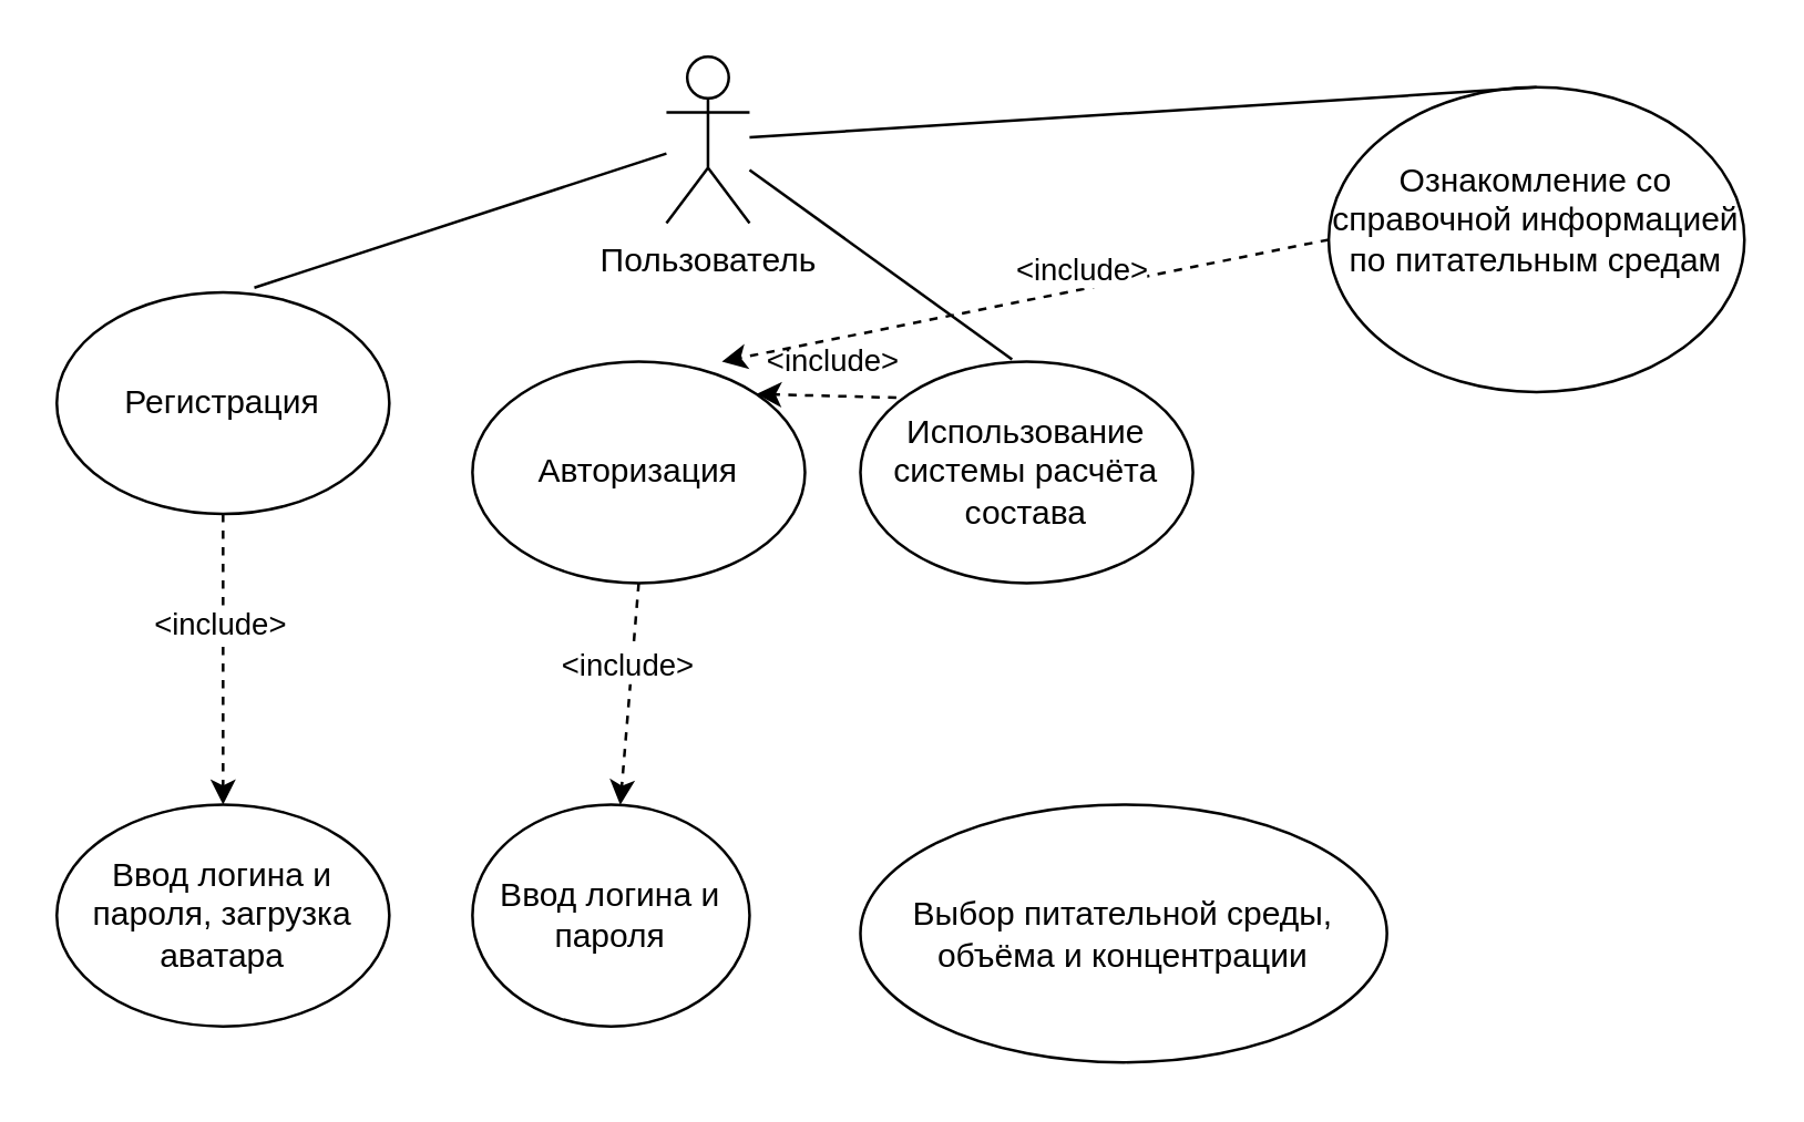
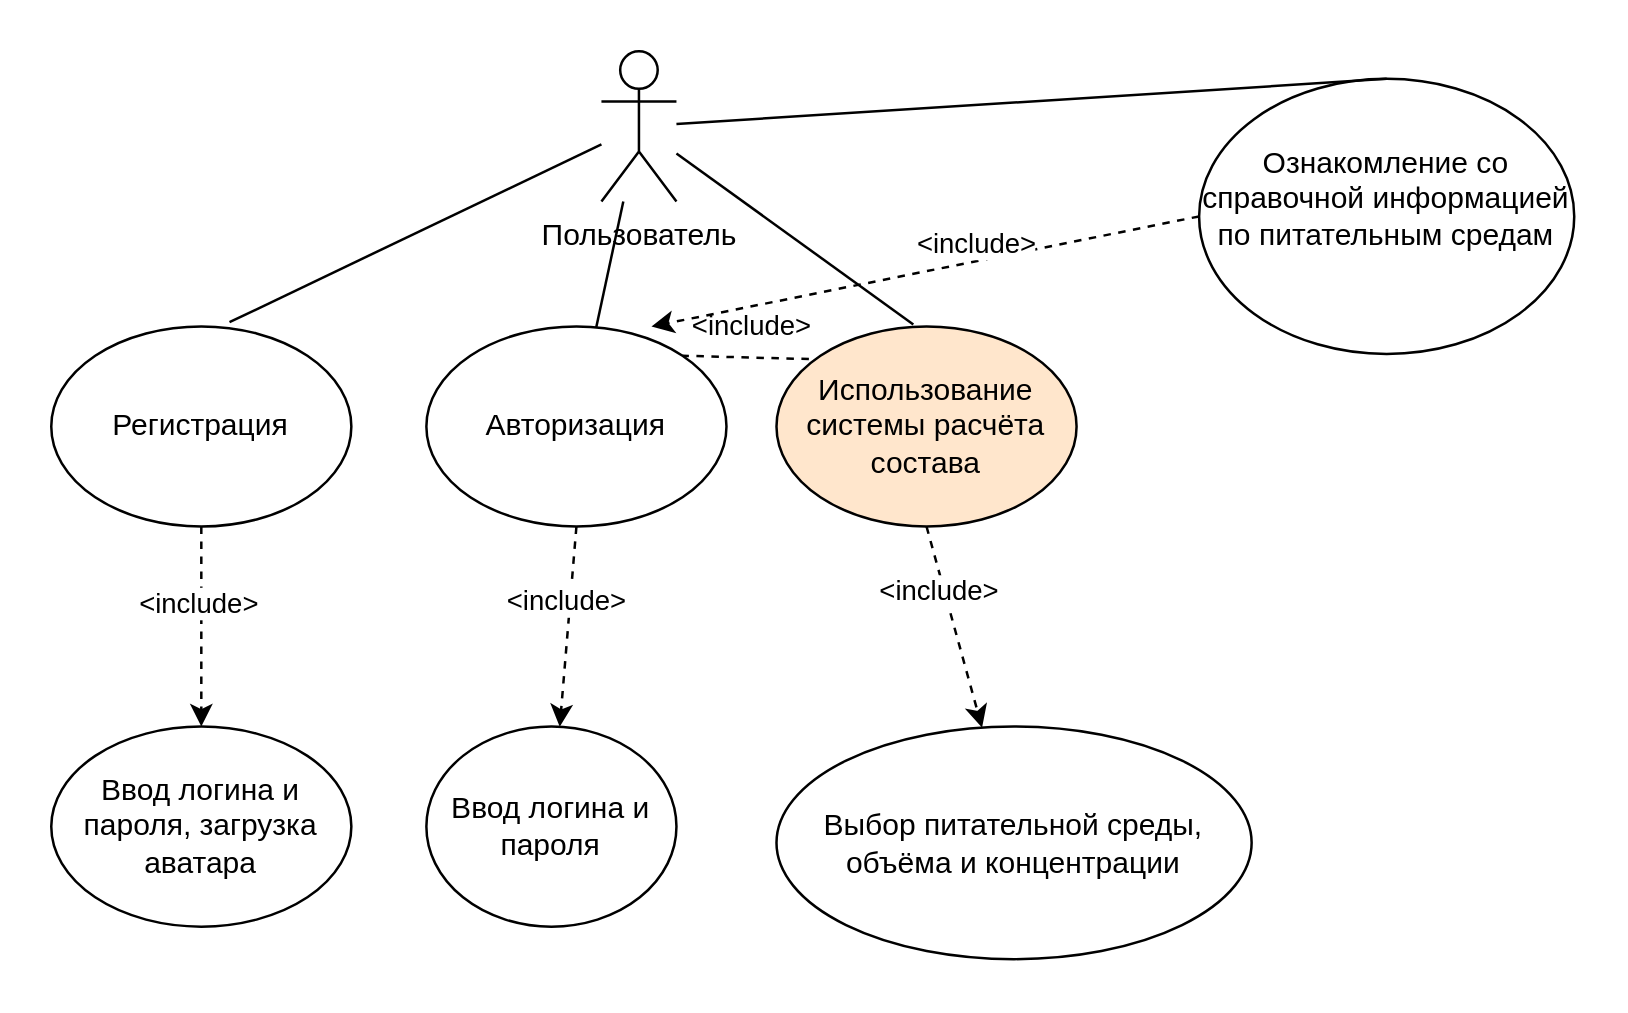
  <mxCell id="0" />
  <mxCell id="1" parent="0" />
  <mxCell id="2" value="Пользователь" style="shape=umlActor;verticalLabelPosition=bottom;verticalAlign=top;html=1;outlineConnect=0;" parent="1" vertex="1"><mxGeometry x="240" y="20" width="30" height="60" as="geometry" /></mxCell>
- <mxCell id="3" value="Регистрация" style="ellipse;whiteSpace=wrap;html=1;" parent="1" vertex="1"><mxGeometry x="20" y="105" width="120" height="80" as="geometry" /></mxCell>
+ <mxCell id="3" value="Регистрация" style="ellipse;whiteSpace=wrap;html=1;" parent="1" vertex="1"><mxGeometry x="20" y="130" width="120" height="80" as="geometry" /></mxCell>
  <mxCell id="4" value="Авторизация" style="ellipse;whiteSpace=wrap;html=1;" parent="1" vertex="1"><mxGeometry x="170" y="130" width="120" height="80" as="geometry" /></mxCell>
- <mxCell id="5" value="Использование системы расчёта состава" style="ellipse;whiteSpace=wrap;html=1;" parent="1" vertex="1"><mxGeometry x="310" y="130" width="120" height="80" as="geometry" /></mxCell>
+ <mxCell id="5" value="Использование системы расчёта состава" style="ellipse;whiteSpace=wrap;html=1;fillColor=#ffe6cc;" parent="1" vertex="1"><mxGeometry x="310" y="130" width="120" height="80" as="geometry" /></mxCell>
  <mxCell id="6" value="" style="endArrow=none;html=1;rounded=0;exitX=0.594;exitY=-0.021;exitDx=0;exitDy=0;exitPerimeter=0;" parent="1" source="3" target="2" edge="1"><mxGeometry width="50" height="50" relative="1" as="geometry"><mxPoint x="-20" y="300" as="sourcePoint" /><mxPoint x="30" y="250" as="targetPoint" /></mxGeometry></mxCell>
+ <mxCell id="7" value="" style="endArrow=none;html=1;rounded=0;" parent="1" source="4" target="2" edge="1"><mxGeometry width="50" height="50" relative="1" as="geometry"><mxPoint x="-20" y="300" as="sourcePoint" /><mxPoint x="30" y="250" as="targetPoint" /></mxGeometry></mxCell>
  <mxCell id="8" value="" style="endArrow=none;html=1;rounded=0;exitX=0.456;exitY=-0.01;exitDx=0;exitDy=0;exitPerimeter=0;" parent="1" source="5" target="2" edge="1"><mxGeometry width="50" height="50" relative="1" as="geometry"><mxPoint x="-20" y="300" as="sourcePoint" /><mxPoint x="30" y="250" as="targetPoint" /></mxGeometry></mxCell>
  <mxCell id="9" value="Ввод логина и пароля, загрузка аватара" style="ellipse;whiteSpace=wrap;html=1;" parent="1" vertex="1"><mxGeometry x="20" y="290" width="120" height="80" as="geometry" /></mxCell>
  <mxCell id="10" value="" style="endArrow=classic;html=1;rounded=0;exitX=0.5;exitY=1;exitDx=0;exitDy=0;entryX=0.5;entryY=0;entryDx=0;entryDy=0;dashed=1;" parent="1" source="3" target="9" edge="1"><mxGeometry width="50" height="50" relative="1" as="geometry"><mxPoint x="160" y="300" as="sourcePoint" /><mxPoint x="210" y="250" as="targetPoint" /></mxGeometry></mxCell>
  <mxCell id="11" value="&amp;lt;include&amp;gt;" style="edgeLabel;html=1;align=center;verticalAlign=middle;resizable=0;points=[];" parent="10" vertex="1" connectable="0"><mxGeometry x="-0.25" y="-2" relative="1" as="geometry"><mxPoint as="offset" /></mxGeometry></mxCell>
  <mxCell id="12" value="Ввод логина и пароля" style="ellipse;whiteSpace=wrap;html=1;" parent="1" vertex="1"><mxGeometry x="170" y="290" width="100" height="80" as="geometry" /></mxCell>
  <mxCell id="13" value="" style="endArrow=classic;html=1;rounded=0;exitX=0.5;exitY=1;exitDx=0;exitDy=0;dashed=1;" parent="1" source="4" target="12" edge="1"><mxGeometry width="50" height="50" relative="1" as="geometry"><mxPoint x="229.58" y="210" as="sourcePoint" /><mxPoint x="229.58" y="290" as="targetPoint" /></mxGeometry></mxCell>
  <mxCell id="14" value="&amp;lt;include&amp;gt;" style="edgeLabel;html=1;align=center;verticalAlign=middle;resizable=0;points=[];" parent="13" vertex="1" connectable="0"><mxGeometry x="-0.25" y="-2" relative="1" as="geometry"><mxPoint as="offset" /></mxGeometry></mxCell>
  <mxCell id="15" value="&lt;div&gt;Выбор питательной среды, объёма и концентрации&lt;br&gt;&lt;/div&gt;" style="ellipse;whiteSpace=wrap;html=1;" parent="1" vertex="1"><mxGeometry x="310" y="290" width="190" height="93" as="geometry" /></mxCell>
+ <mxCell id="16" value="" style="endArrow=classic;html=1;rounded=0;exitX=0.5;exitY=1;exitDx=0;exitDy=0;dashed=1;" parent="1" source="5" target="15" edge="1"><mxGeometry width="50" height="50" relative="1" as="geometry"><mxPoint x="240" y="280" as="sourcePoint" /><mxPoint x="290" y="230" as="targetPoint" /></mxGeometry></mxCell>
+ <mxCell id="17" value="&amp;lt;include&amp;gt;" style="edgeLabel;html=1;align=center;verticalAlign=middle;resizable=0;points=[];" parent="16" vertex="1" connectable="0"><mxGeometry x="-0.375" y="-3" relative="1" as="geometry"><mxPoint as="offset" /></mxGeometry></mxCell>
  <mxCell id="18" value="&lt;div&gt;Ознакомление со справочной информацией по питательным средам&lt;/div&gt;&lt;div&gt;&lt;br&gt;&lt;/div&gt;" style="ellipse;whiteSpace=wrap;html=1;" parent="1" vertex="1"><mxGeometry x="479" y="31" width="150" height="110" as="geometry" /></mxCell>
  <mxCell id="19" value="" style="endArrow=none;html=1;rounded=0;entryX=0.5;entryY=0;entryDx=0;entryDy=0;" parent="1" source="2" target="18" edge="1"><mxGeometry width="50" height="50" relative="1" as="geometry"><mxPoint x="340" y="280" as="sourcePoint" /><mxPoint x="390" y="230" as="targetPoint" /></mxGeometry></mxCell>
- <mxCell id="20" value="" style="endArrow=classic;html=1;rounded=0;exitX=0.108;exitY=0.163;exitDx=0;exitDy=0;entryX=1;entryY=0;entryDx=0;entryDy=0;dashed=1;exitPerimeter=0;" parent="1" source="5" target="4" edge="1"><mxGeometry width="50" height="50" relative="1" as="geometry"><mxPoint x="310" y="150" as="sourcePoint" /><mxPoint x="260" y="200" as="targetPoint" /></mxGeometry></mxCell>
+ <mxCell id="20" value="" style="endArrow=none;html=1;rounded=0;exitX=0.108;exitY=0.163;exitDx=0;exitDy=0;entryX=1;entryY=0;entryDx=0;entryDy=0;dashed=1;exitPerimeter=0;" parent="1" source="5" target="4" edge="1"><mxGeometry width="50" height="50" relative="1" as="geometry"><mxPoint x="310" y="150" as="sourcePoint" /><mxPoint x="260" y="200" as="targetPoint" /></mxGeometry></mxCell>
  <mxCell id="21" value="&amp;lt;include&amp;gt;" style="edgeLabel;html=1;align=center;verticalAlign=middle;resizable=0;points=[];" parent="20" vertex="1" connectable="0"><mxGeometry x="-0.337" relative="1" as="geometry"><mxPoint x="-6" y="-13" as="offset" /></mxGeometry></mxCell>
  <mxCell id="22" style="rounded=0;orthogonalLoop=1;jettySize=auto;html=1;entryX=0.75;entryY=0;entryDx=0;entryDy=0;entryPerimeter=0;dashed=1;exitX=0;exitY=0.5;exitDx=0;exitDy=0;" parent="1" source="18" target="4" edge="1"><mxGeometry relative="1" as="geometry" /></mxCell>
  <mxCell id="23" value="&amp;lt;include&amp;gt;" style="edgeLabel;html=1;align=center;verticalAlign=middle;resizable=0;points=[];" parent="22" vertex="1" connectable="0"><mxGeometry x="-0.289" relative="1" as="geometry"><mxPoint x="-12" y="-5" as="offset" /></mxGeometry></mxCell>
